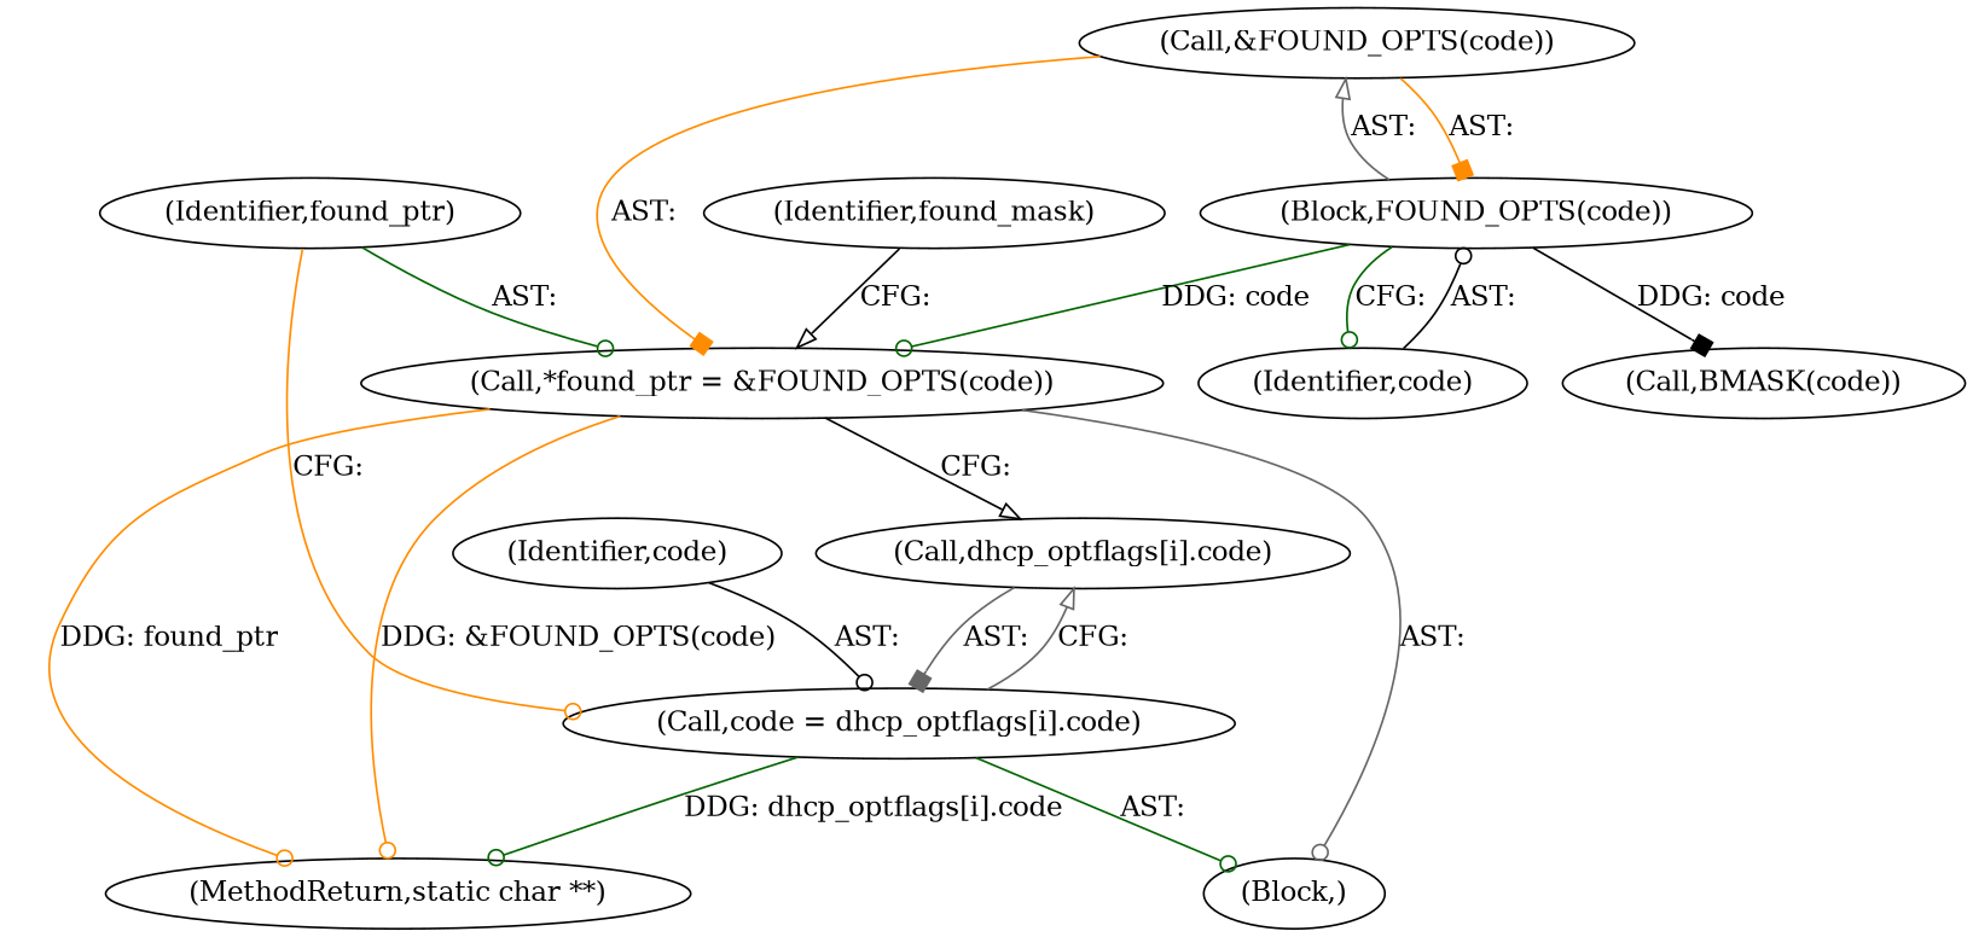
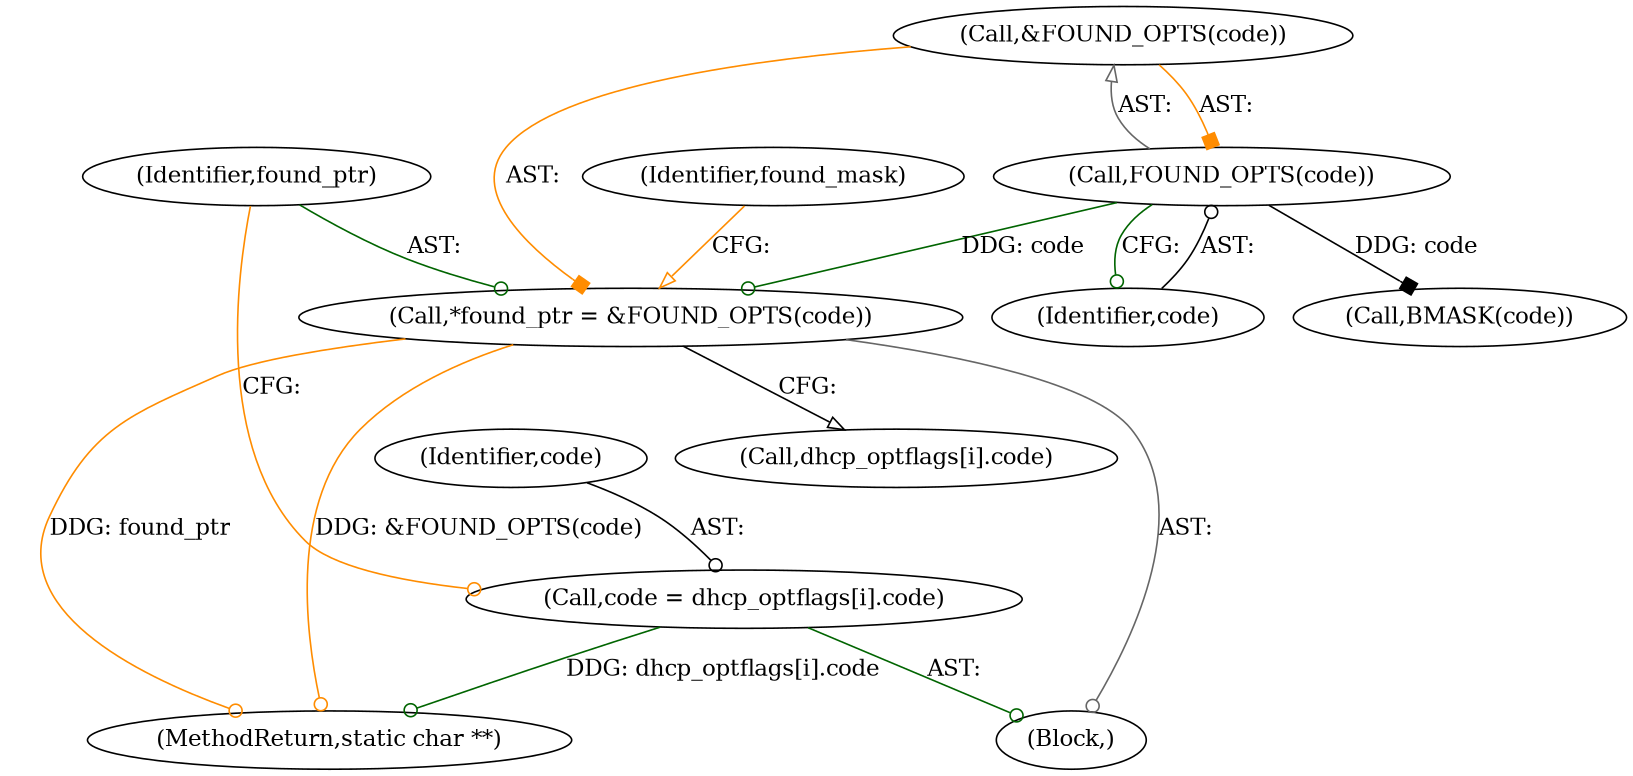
  digraph {
    edge [arrowhead=odot color=darkorange]
    n1 [label="(Call,*found_ptr = &FOUND_OPTS(code))"]
    n2 [label="(MethodReturn,static char **)"]
    n3 [label="(Block,)"]
    n4 [label="(Call,dhcp_optflags[i].code)"]
    n5 [label="(Call,&FOUND_OPTS(code))"]
-   n6 [label="(Block,FOUND_OPTS(code))"]
+   n6 [label="(Call,FOUND_OPTS(code))"]
    n7 [label="(Identifier,code)"]
    n8 [label="(Call,BMASK(code))"]
    n9 [label="(Call,code = dhcp_optflags[i].code)"]
    n10 [label="(Identifier,found_ptr)"]
    n11 [label="(Identifier,found_mask)"]
    n12 [label="(Identifier,code)"]
    n1 -> n2 [label="DDG: &FOUND_OPTS(code)"]
    n1 -> n2 [label="DDG: found_ptr"]
    n1 -> n3 [color=gray40 label="AST: "]
    n1 -> n4 [arrowhead=onormal color=black label="CFG: "]
-   n4 -> n9 [arrowhead=box color=gray40 label="AST: "]
    n5 -> n1 [arrowhead=box label="AST: "]
    n5 -> n6 [arrowhead=box label="AST: "]
    n6 -> n1 [color=darkgreen label="DDG: code"]
    n6 -> n5 [arrowhead=onormal color=gray40 label="AST: "]
    n6 -> n7 [color=darkgreen label="CFG: "]
    n6 -> n8 [arrowhead=box color=black label="DDG: code"]
    n7 -> n6 [color=black label="AST: "]
    n9 -> n2 [color=darkgreen label="DDG: dhcp_optflags[i].code"]
    n9 -> n3 [color=darkgreen label="AST: "]
-   n9 -> n4 [arrowhead=onormal color=gray40 label="CFG: "]
    n10 -> n1 [color=darkgreen label="AST: "]
    n10 -> n9 [label="CFG: "]
-   n11 -> n1 [arrowhead=onormal color=black label="CFG: "]
+   n11 -> n1 [arrowhead=onormal label="CFG: "]
    n12 -> n9 [color=black label="AST: "]
  }
